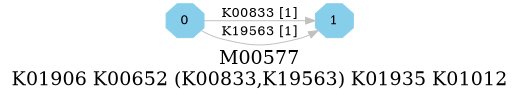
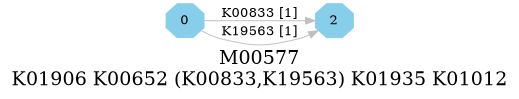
  digraph {
    fontsize=20
    label="M00577\nK01906 K00652 (K00833,K19563) K01935 K01012"
    rankdir=LR
    node [color=skyblue shape=octagon style=filled]
    edge [color=grey]
    0 [height=.3 width=.3]
-   1 [height=.3 width=.3]
+   1 [height=.3 width=.3 label=2]
    subgraph sub_1 {
      0
      1
    }
    0 -> 1 [label="K00833 [1]"]
    0 -> 1 [label="K19563 [1]"]
  }
